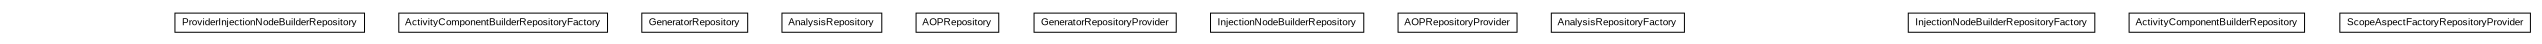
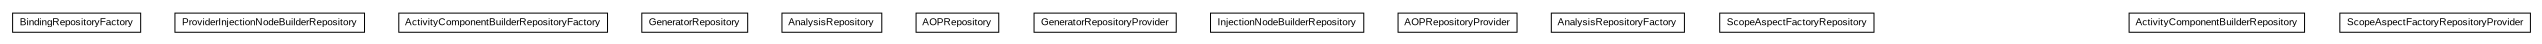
  digraph {
    nodesep=0.25
    ranksep=0.5
    fontname="Liberation Sans"
    node [fontcolor=black fontname="Liberation Sans" fontsize=10.0 shape=plaintext]
+   n1 [label=<<table title="org.androidtransfuse.analysis.repository.BindingRepositoryFactory" border="0" cellborder="1" cellspacing="0" cellpadding="2" port="p" href="./BindingRepositoryFactory.html"> 		<tr><td><table border="0" cellspacing="0" cellpadding="1"> <tr><td align="center" balign="center"> BindingRepositoryFactory </td></tr> 		</table></td></tr> 		</table>>]
    n2 [label=<<table title="org.androidtransfuse.analysis.repository.ProviderInjectionNodeBuilderRepository" border="0" cellborder="1" cellspacing="0" cellpadding="2" port="p" href="./ProviderInjectionNodeBuilderRepository.html"> 		<tr><td><table border="0" cellspacing="0" cellpadding="1"> <tr><td align="center" balign="center"> ProviderInjectionNodeBuilderRepository </td></tr> 		</table></td></tr> 		</table>>]
    n3 [label=<<table title="org.androidtransfuse.analysis.repository.ActivityComponentBuilderRepositoryFactory" border="0" cellborder="1" cellspacing="0" cellpadding="2" port="p" href="./ActivityComponentBuilderRepositoryFactory.html"> 		<tr><td><table border="0" cellspacing="0" cellpadding="1"> <tr><td align="center" balign="center"> ActivityComponentBuilderRepositoryFactory </td></tr> 		</table></td></tr> 		</table>>]
    n4 [label=<<table title="org.androidtransfuse.analysis.repository.GeneratorRepository" border="0" cellborder="1" cellspacing="0" cellpadding="2" port="p" href="./GeneratorRepository.html"> 		<tr><td><table border="0" cellspacing="0" cellpadding="1"> <tr><td align="center" balign="center"> GeneratorRepository </td></tr> 		</table></td></tr> 		</table>>]
    n5 [label=<<table title="org.androidtransfuse.analysis.repository.AnalysisRepository" border="0" cellborder="1" cellspacing="0" cellpadding="2" port="p" href="./AnalysisRepository.html"> 		<tr><td><table border="0" cellspacing="0" cellpadding="1"> <tr><td align="center" balign="center"> AnalysisRepository </td></tr> 		</table></td></tr> 		</table>>]
    n6 [label=<<table title="org.androidtransfuse.analysis.repository.AOPRepository" border="0" cellborder="1" cellspacing="0" cellpadding="2" port="p" href="./AOPRepository.html"> 		<tr><td><table border="0" cellspacing="0" cellpadding="1"> <tr><td align="center" balign="center"> AOPRepository </td></tr> 		</table></td></tr> 		</table>>]
    n7 [label=<<table title="org.androidtransfuse.analysis.repository.GeneratorRepositoryProvider" border="0" cellborder="1" cellspacing="0" cellpadding="2" port="p" href="./GeneratorRepositoryProvider.html"> 		<tr><td><table border="0" cellspacing="0" cellpadding="1"> <tr><td align="center" balign="center"> GeneratorRepositoryProvider </td></tr> 		</table></td></tr> 		</table>>]
    n8 [label=<<table title="org.androidtransfuse.analysis.repository.InjectionNodeBuilderRepository" border="0" cellborder="1" cellspacing="0" cellpadding="2" port="p" href="./InjectionNodeBuilderRepository.html"> 		<tr><td><table border="0" cellspacing="0" cellpadding="1"> <tr><td align="center" balign="center"> InjectionNodeBuilderRepository </td></tr> 		</table></td></tr> 		</table>>]
    n9 [label=<<table title="org.androidtransfuse.analysis.repository.AOPRepositoryProvider" border="0" cellborder="1" cellspacing="0" cellpadding="2" port="p" href="./AOPRepositoryProvider.html"> 		<tr><td><table border="0" cellspacing="0" cellpadding="1"> <tr><td align="center" balign="center"> AOPRepositoryProvider </td></tr> 		</table></td></tr> 		</table>>]
    n10 [label=<<table title="org.androidtransfuse.analysis.repository.AnalysisRepositoryFactory" border="0" cellborder="1" cellspacing="0" cellpadding="2" port="p" href="./AnalysisRepositoryFactory.html"> 		<tr><td><table border="0" cellspacing="0" cellpadding="1"> <tr><td align="center" balign="center"> AnalysisRepositoryFactory </td></tr> 		</table></td></tr> 		</table>>]
-   n12 [label=<<table title="org.androidtransfuse.analysis.repository.InjectionNodeBuilderRepositoryFactory" border="0" cellborder="1" cellspacing="0" cellpadding="2" port="p" href="./InjectionNodeBuilderRepositoryFactory.html"> 		<tr><td><table border="0" cellspacing="0" cellpadding="1"> <tr><td align="center" balign="center"> InjectionNodeBuilderRepositoryFactory </td></tr> 		</table></td></tr> 		</table>>]
+   n11 [label=<<table title="org.androidtransfuse.analysis.repository.ScopeAspectFactoryRepository" border="0" cellborder="1" cellspacing="0" cellpadding="2" port="p" href="./ScopeAspectFactoryRepository.html"> 		<tr><td><table border="0" cellspacing="0" cellpadding="1"> <tr><td align="center" balign="center"> ScopeAspectFactoryRepository </td></tr> 		</table></td></tr> 		</table>>]
    n13 [label=<<table title="org.androidtransfuse.analysis.repository.ActivityComponentBuilderRepository" border="0" cellborder="1" cellspacing="0" cellpadding="2" port="p" href="./ActivityComponentBuilderRepository.html"> 		<tr><td><table border="0" cellspacing="0" cellpadding="1"> <tr><td align="center" balign="center"> ActivityComponentBuilderRepository </td></tr> 		</table></td></tr> 		</table>>]
    n14 [label=<<table title="org.androidtransfuse.analysis.repository.ScopeAspectFactoryRepositoryProvider" border="0" cellborder="1" cellspacing="0" cellpadding="2" port="p" href="./ScopeAspectFactoryRepositoryProvider.html"> 		<tr><td><table border="0" cellspacing="0" cellpadding="1"> <tr><td align="center" balign="center"> ScopeAspectFactoryRepositoryProvider </td></tr> 		</table></td></tr> 		</table>>]
  }
